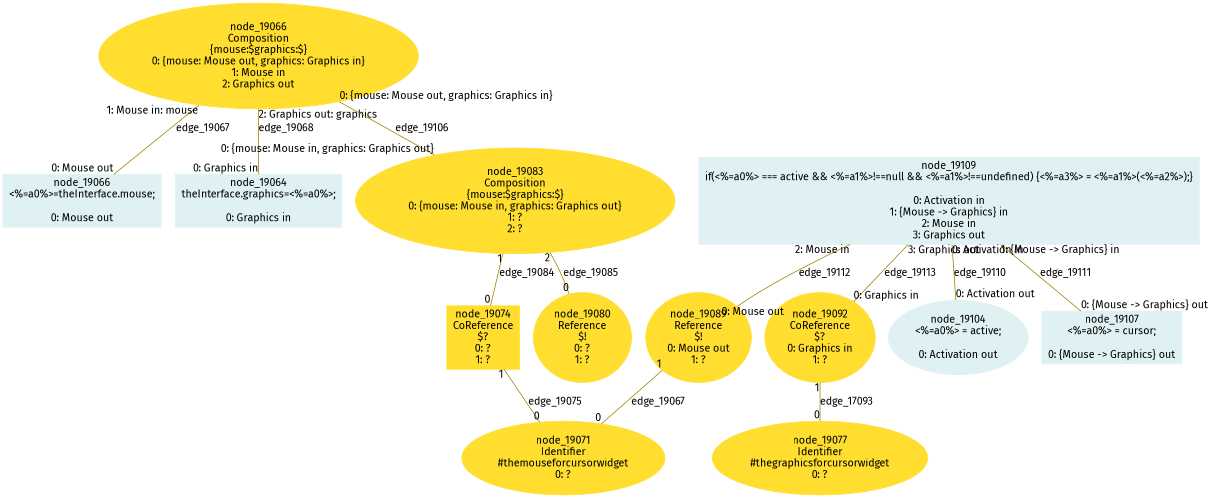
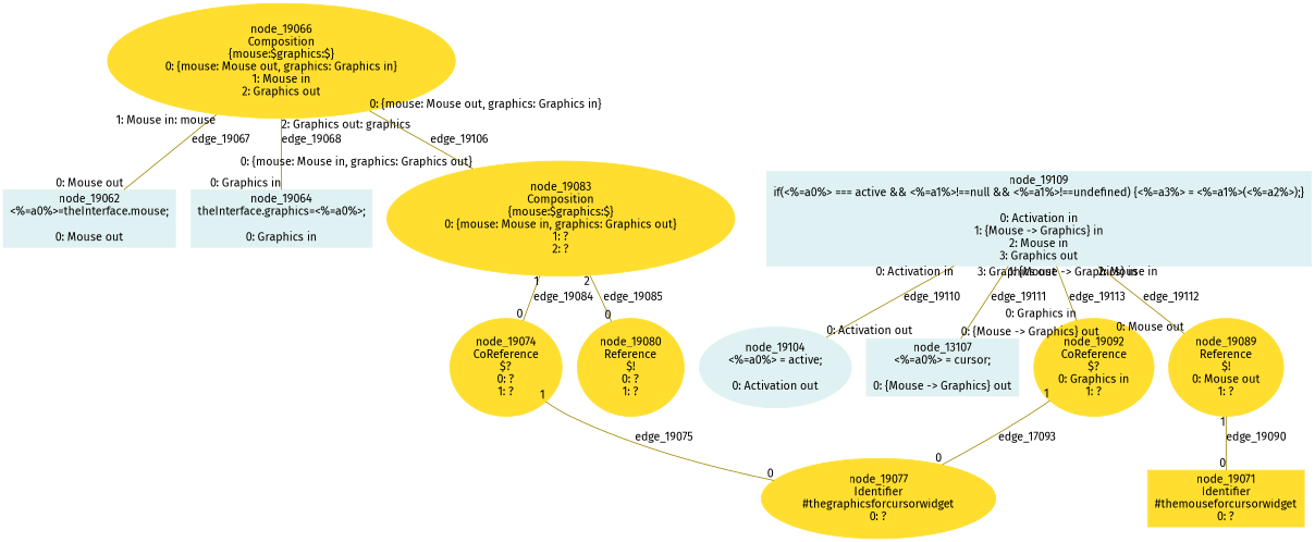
  digraph {
    fontname="Fira Sans"
    node [color="#ffde2f" fontname="Fira Sans" shape=ellipse style=filled]
    edge [arrowHead=none arrowsize=1 color="#9d8400" dir=none fontname="Fira Sans" headlabel=0 taillabel=1]
-   n1 [color="#dff1f2" label="node_19066\n<%=a0%>=theInterface.mouse;\n\n0: Mouse out" shape=box]
+   n1 [color="#dff1f2" label="node_19062\n<%=a0%>=theInterface.mouse;\n\n0: Mouse out" shape=box]
    n2 [color="#dff1f2" label="node_19064\ntheInterface.graphics=<%=a0%>;\n\n0: Graphics in" shape=box]
    n3 [label="node_19066\nComposition\n{mouse:$graphics:$}\n0: {mouse: Mouse out, graphics: Graphics in}\n1: Mouse in\n2: Graphics out"]
    n4 [label="node_19083\nComposition\n{mouse:$graphics:$}\n0: {mouse: Mouse in, graphics: Graphics out}\n1: ?\n2: ?"]
-   n5 [label="node_19074\nCoReference\n$?\n0: ?\n1: ?" shape=box]
+   n5 [label="node_19074\nCoReference\n$?\n0: ?\n1: ?"]
    n6 [label="node_19080\nReference\n$!\n0: ?\n1: ?"]
-   n7 [label="node_19071\nIdentifier\n#themouseforcursorwidget\n0: ?"]
+   n7 [label="node_19071\nIdentifier\n#themouseforcursorwidget\n0: ?" shape=box]
    n8 [label="node_19077\nIdentifier\n#thegraphicsforcursorwidget\n0: ?"]
    n9 [label="node_19089\nReference\n$!\n0: Mouse out\n1: ?"]
    n10 [label="node_19092\nCoReference\n$?\n0: Graphics in\n1: ?"]
    n11 [color="#dff1f2" label="node_19104\n<%=a0%> = active;\n\n0: Activation out"]
-   n12 [color="#dff1f2" label="node_19107\n<%=a0%> = cursor;\n\n0: {Mouse -> Graphics} out" shape=box]
+   n12 [color="#dff1f2" label="node_13107\n<%=a0%> = cursor;\n\n0: {Mouse -> Graphics} out" shape=box]
    n13 [color="#dff1f2" label="node_19109\nif(<%=a0%> === active && <%=a1%>!==null && <%=a1%>!==undefined) {<%=a3%> = <%=a1%>(<%=a2%>);}\n\n0: Activation in\n1: {Mouse -> Graphics} in\n2: Mouse in\n3: Graphics out" shape=box]
    n3 -> n1 [headlabel="0: Mouse out" label=edge_19067 taillabel="1: Mouse in: mouse"]
    n3 -> n2 [headlabel="0: Graphics in" label=edge_19068 taillabel="2: Graphics out: graphics"]
    n3 -> n4 [headlabel="0: {mouse: Mouse in, graphics: Graphics out}" label=edge_19106 taillabel="0: {mouse: Mouse out, graphics: Graphics in}"]
    n4 -> n5 [label=edge_19084]
    n4 -> n6 [label=edge_19085 taillabel=2]
-   n5 -> n7 [label=edge_19075]
-   n9 -> n7 [label=edge_19067]
+   n5 -> n8 [label=edge_19075]
+   n9 -> n7 [label=edge_19090]
    n10 -> n8 [label=edge_17093]
    n13 -> n9 [headlabel="0: Mouse out" label=edge_19112 taillabel="2: Mouse in"]
    n13 -> n10 [headlabel="0: Graphics in" label=edge_19113 taillabel="3: Graphics out"]
    n13 -> n11 [headlabel="0: Activation out" label=edge_19110 taillabel="0: Activation in"]
    n13 -> n12 [headlabel="0: {Mouse -> Graphics} out" label=edge_19111 taillabel="1: {Mouse -> Graphics} in"]
  }
